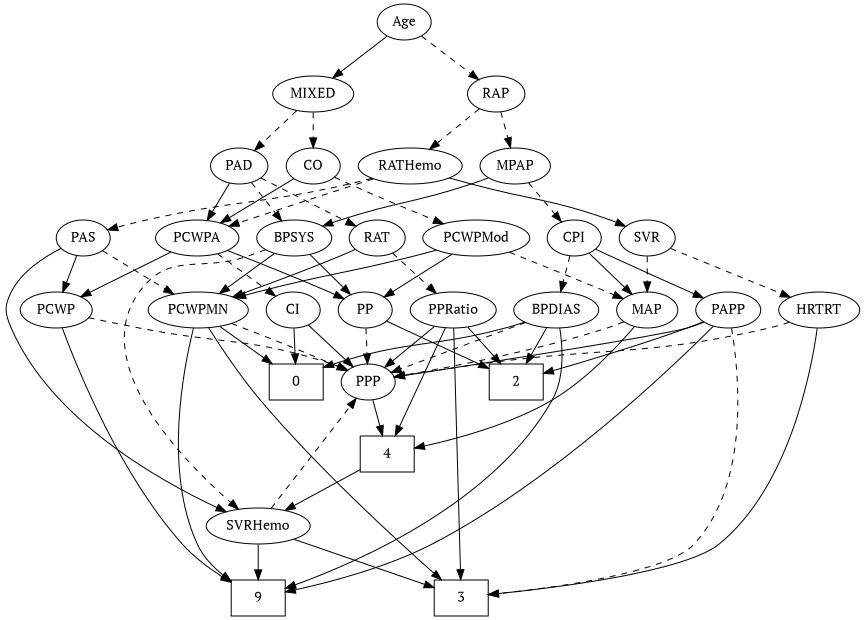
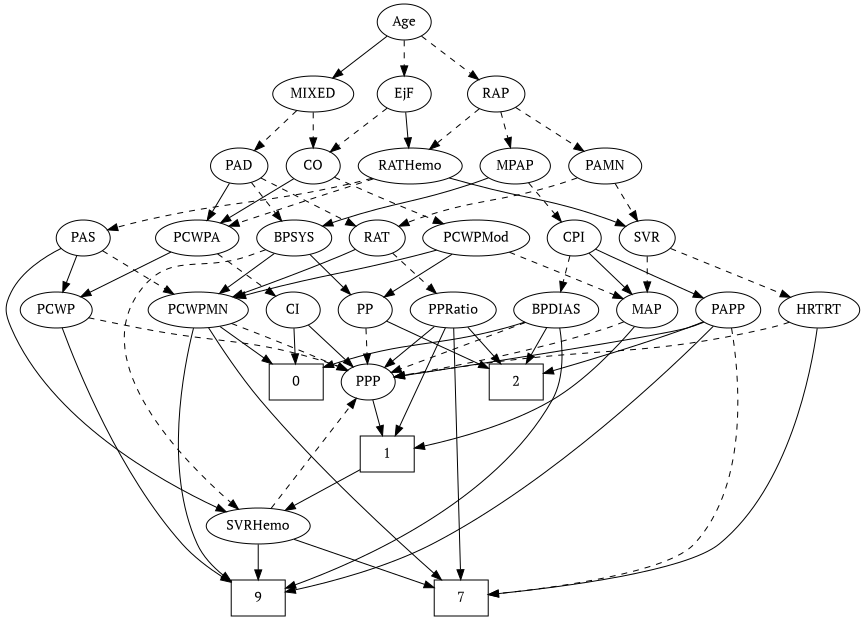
  strict digraph {
    fontname="PT Serif"
    node [fontname="PT Serif"]
    edge [fontname="PT Serif" style=solid]
    n1 [height=0.5 label=0 shape=box width=0.75]
    2 [height=0.5 shape=box width=0.75]
-   3 [height=0.5 shape=box width=0.75]
-   4 [height=0.5 shape=box width=0.75]
+   3 [height=0.5 shape=box width=0.75 label=7]
+   4 [height=0.5 shape=box width=0.75 label=1]
    SVRHemo [height=0.5 width=1.3902]
    n6 [height=0.5 label=9 shape=box width=0.75]
    Age [height=0.5 width=0.75]
+   EjF [height=0.5 width=0.75]
    RAP [height=0.5 width=0.77632]
    MIXED [height=0.5 width=1.1193]
    CO [height=0.5 width=0.75]
    RATHemo [height=0.5 width=1.3721]
    MPAP [height=0.5 width=0.97491]
+   PAMN [height=0.5 width=1.011]
    PAD [height=0.5 width=0.79437]
    PCWPA [height=0.5 width=1.1555]
    PCWPMod [height=0.5 width=1.4443]
    PAS [height=0.5 width=0.75]
    SVR [height=0.5 width=0.77632]
    BPSYS [height=0.5 width=1.0471]
    CPI [height=0.5 width=0.75]
    RAT [height=0.5 width=0.75827]
    PP [height=0.5 width=0.75]
    PCWP [height=0.5 width=0.97491]
    CI [height=0.5 width=0.75]
    PCWPMN [height=0.5 width=1.3902]
    MAP [height=0.5 width=0.84854]
    HRTRT [height=0.5 width=1.1013]
    BPDIAS [height=0.5 width=1.1735]
    PAPP [height=0.5 width=0.88464]
    PPRatio [height=0.5 width=1.1013]
    PPP [height=0.5 width=0.75]
    4 -> SVRHemo
    SVRHemo -> 3
    SVRHemo -> n6
    SVRHemo -> PPP [style=dashed]
+   Age -> EjF [style=dashed]
    Age -> RAP [style=dashed]
    Age -> MIXED
+   EjF -> CO [style=dashed]
+   EjF -> RATHemo
    RAP -> RATHemo [style=dashed]
    RAP -> MPAP [style=dashed]
+   RAP -> PAMN [style=dashed]
    MIXED -> CO [style=dashed]
    MIXED -> PAD [style=dashed]
    CO -> PCWPA
    CO -> PCWPMod [style=dashed]
    RATHemo -> PCWPA [style=dashed]
    RATHemo -> PAS [style=dashed]
    RATHemo -> SVR
    MPAP -> BPSYS
    MPAP -> CPI [style=dashed]
+   PAMN -> SVR [style=dashed]
+   PAMN -> RAT [style=dashed]
    PAD -> PCWPA
    PAD -> BPSYS [style=dashed]
    PAD -> RAT [style=dashed]
-   PCWPA -> PP
    PCWPA -> PCWP
    PCWPA -> CI [style=dashed]
    PCWPMod -> PP
    PCWPMod -> PCWPMN
    PCWPMod -> MAP [style=dashed]
    PAS -> SVRHemo
    PAS -> PCWP
    PAS -> PCWPMN [style=dashed]
    SVR -> MAP [style=dashed]
    SVR -> HRTRT [style=dashed]
    BPSYS -> SVRHemo [style=dashed]
    BPSYS -> PP
    BPSYS -> PCWPMN
    CPI -> MAP
    CPI -> BPDIAS [style=dashed]
    CPI -> PAPP
    RAT -> PCWPMN
    RAT -> PPRatio [style=dashed]
    PP -> 2
    PP -> PPP [style=dashed]
    PCWP -> n6
    PCWP -> PPP [style=dashed]
    CI -> n1
    CI -> PPP
    PCWPMN -> n1
    PCWPMN -> 3
    PCWPMN -> n6
    PCWPMN -> PPP [style=dashed]
    MAP -> 4
    MAP -> PPP [style=dashed]
    HRTRT -> 3
    HRTRT -> PPP [style=dashed]
    BPDIAS -> n1
    BPDIAS -> 2
    BPDIAS -> n6
    BPDIAS -> PPP [style=dashed]
    PAPP -> 2
    PAPP -> 3 [style=dashed]
    PAPP -> n6
    PAPP -> PPP
    PPRatio -> 2
    PPRatio -> 3
    PPRatio -> 4
    PPRatio -> PPP
    PPP -> 4
  }
